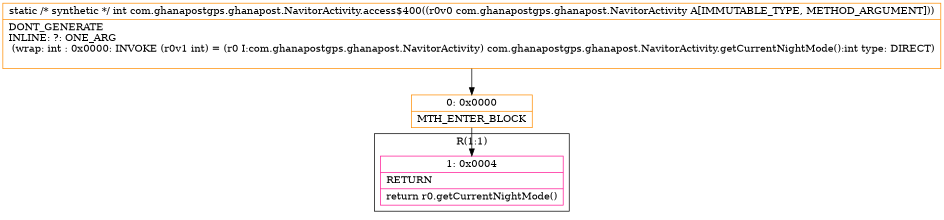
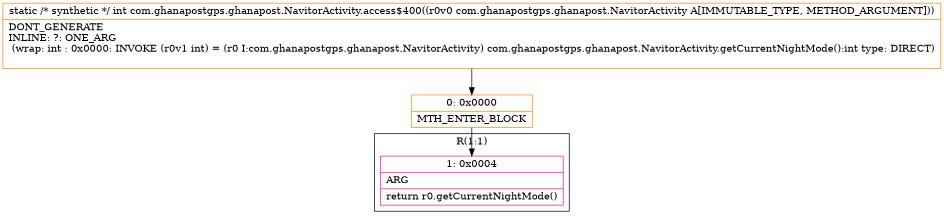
  digraph {
    node [color=darkorange shape=record]
-   n1 [color=deeppink label="{1\:\ 0x0004|RETURN\l|return r0.getCurrentNightMode()\l}"]
+   n1 [color=deeppink label="{1\:\ 0x0004|ARG\l|return r0.getCurrentNightMode()\l}"]
    n2 [label="{0\:\ 0x0000|MTH_ENTER_BLOCK\l}"]
    n3 [label="{static \/* synthetic *\/ int com.ghanapostgps.ghanapost.NavitorActivity.access$400((r0v0 com.ghanapostgps.ghanapost.NavitorActivity A[IMMUTABLE_TYPE, METHOD_ARGUMENT]))  | DONT_GENERATE\lINLINE: ?: ONE_ARG  \l  (wrap: int : 0x0000: INVOKE  (r0v1 int) = (r0 I:com.ghanapostgps.ghanapost.NavitorActivity) com.ghanapostgps.ghanapost.NavitorActivity.getCurrentNightMode():int type: DIRECT)\l\l}"]
    subgraph cluster_1 {
      label="R(1:1)"
      n1
    }
    n2 -> n1
    n3 -> n2
  }
